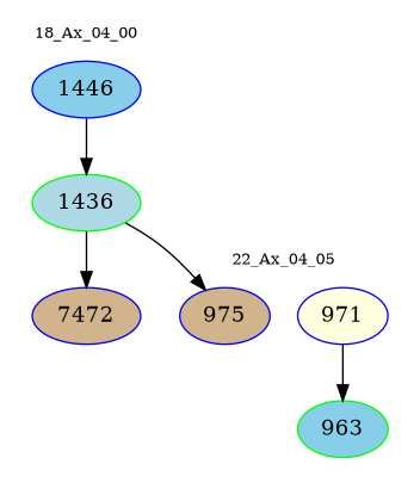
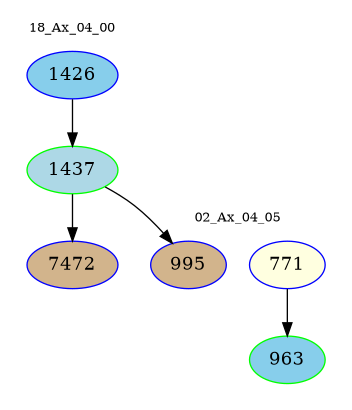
  digraph {
    node [color=blue fillcolor=skyblue style=filled]
    edge [color=black]
-   n1 [label=1446]
-   n2 [color=green fillcolor=lightblue label=1436]
+   n1 [label=1426]
+   n2 [color=green fillcolor=lightblue label=1437]
    n3 [fillcolor=tan label=7472]
-   n4 [fillcolor=lightyellow label=971]
+   n4 [fillcolor=lightyellow label=771]
    n5 [color=green label=963]
-   n6 [fillcolor=tan label=975]
+   n6 [fillcolor=tan label=995]
    subgraph cluster_1 {
      color=white
      fontsize=10
      label="18_Ax_04_00"
      n1
      n2
      n3
    }
    subgraph cluster_2 {
      color=white
      fontsize=10
-     label="22_Ax_04_05"
+     label="02_Ax_04_05"
      n4
      n5
      n6
    }
    n1 -> n2
    n2 -> n3
    n2 -> n6
    n4 -> n5
  }
